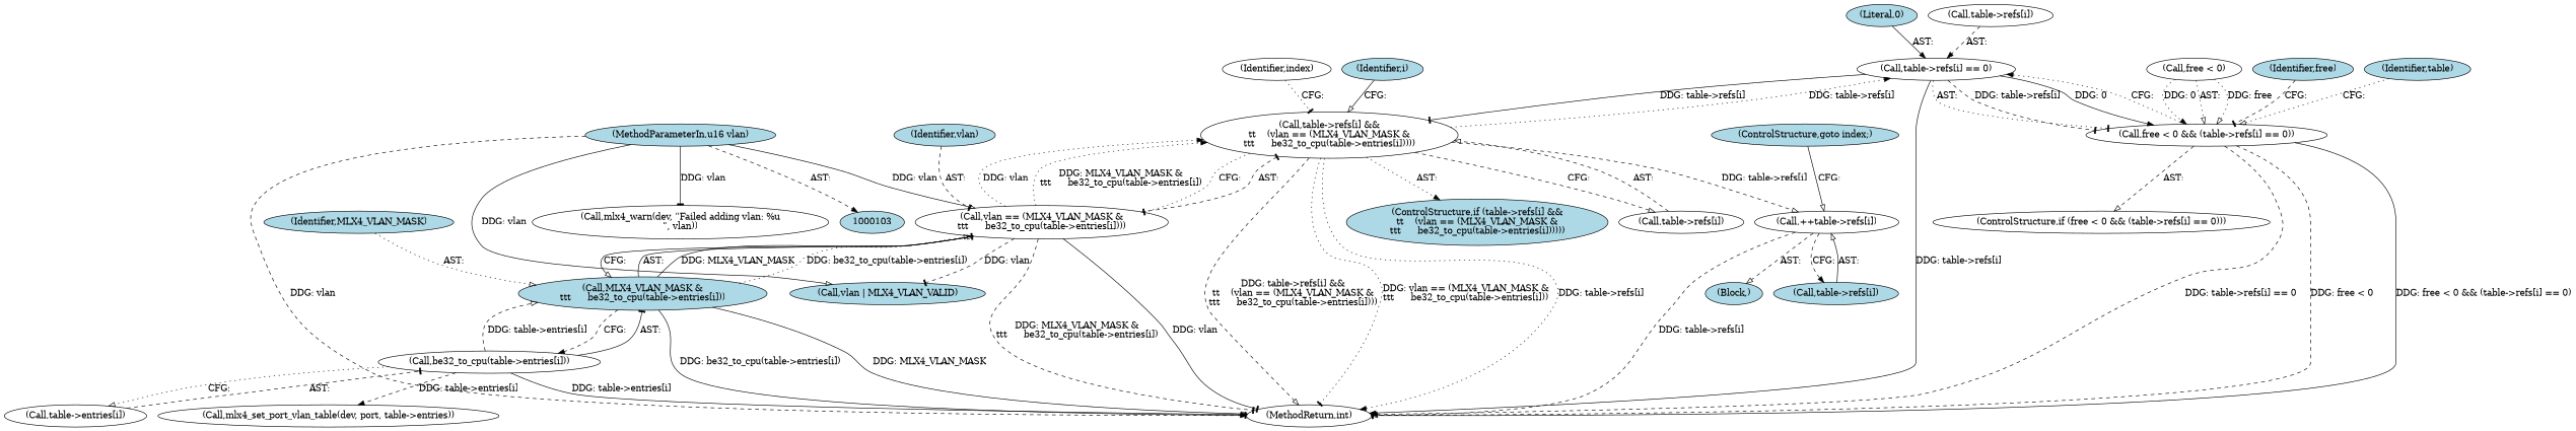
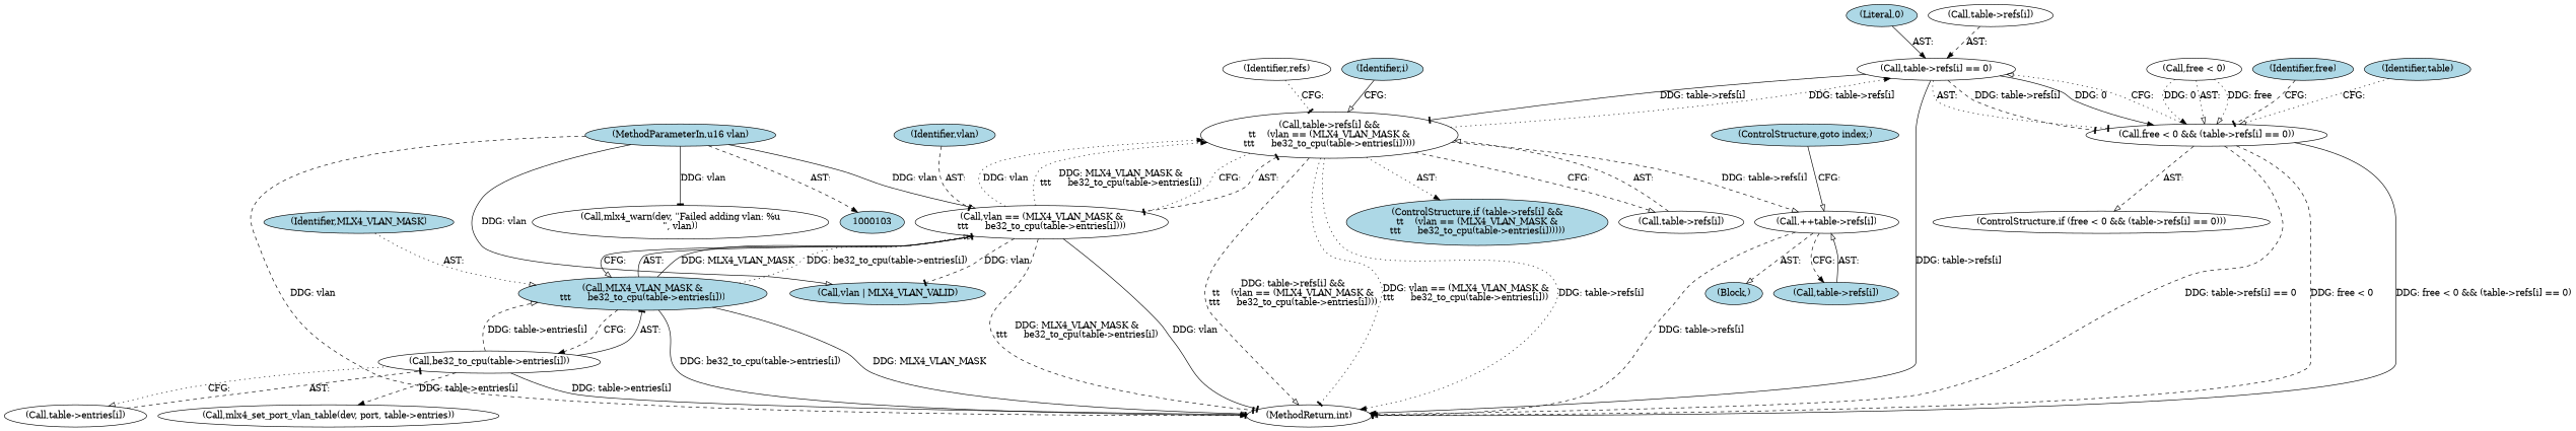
  digraph {
    node [fillcolor=white style=filled]
    edge [arrowhead=onormal style=dashed]
    n1 [label="(Call,table->refs[i] == 0)"]
    n2 [label="(Call,table->refs[i] &&\n\t\t    (vlan == (MLX4_VLAN_MASK &\n\t\t\t      be32_to_cpu(table->entries[i]))))"]
    n3 [label="(Call,free < 0 && (table->refs[i] == 0))"]
    n4 [label="(MethodReturn,int)"]
    n5 [label="(Call,vlan == (MLX4_VLAN_MASK &\n\t\t\t      be32_to_cpu(table->entries[i])))"]
    n6 [label="(Call,++table->refs[i])"]
    n7 [fillcolor=lightblue label="(ControlStructure,if (table->refs[i] &&\n\t\t    (vlan == (MLX4_VLAN_MASK &\n\t\t\t      be32_to_cpu(table->entries[i])))))"]
    n8 [label="(Call,table->refs[i])"]
    n9 [label="(ControlStructure,if (free < 0 && (table->refs[i] == 0)))"]
    n10 [fillcolor=lightblue label="(Literal,0)"]
    n11 [fillcolor=lightblue label="(Call,MLX4_VLAN_MASK &\n\t\t\t      be32_to_cpu(table->entries[i]))"]
    n12 [fillcolor=lightblue label="(Call,vlan | MLX4_VLAN_VALID)"]
    n13 [fillcolor=lightblue label="(Block,)"]
    n14 [fillcolor=lightblue label="(Call,table->refs[i])"]
    n15 [label="(Call,be32_to_cpu(table->entries[i]))"]
    n16 [fillcolor=lightblue label="(MethodParameterIn,u16 vlan)"]
    n17 [label="(Call,mlx4_warn(dev, \"Failed adding vlan: %u\n\", vlan))"]
    1000103 [fillcolor=lightblue]
    n19 [label="(Call,table->entries[i])"]
    n20 [label="(Call,mlx4_set_port_vlan_table(dev, port, table->entries))"]
    n21 [label="(Call,free < 0)"]
    n22 [fillcolor=lightblue label="(Identifier,vlan)"]
    n23 [label="(Call,table->refs[i])"]
    n24 [fillcolor=lightblue label="(Identifier,i)"]
    n25 [fillcolor=lightblue label="(Identifier,free)"]
    n26 [fillcolor=lightblue label="(Identifier,MLX4_VLAN_MASK)"]
    n27 [fillcolor=lightblue label="(ControlStructure,goto index;)"]
-   n28 [label="(Identifier,index)"]
+   n28 [label="(Identifier,refs)"]
    n29 [fillcolor=lightblue label="(Identifier,table)"]
    n1 -> n2 [arrowhead=tee label="DDG: table->refs[i]" style=solid]
    n1 -> n3 [arrowhead=tee label="AST: " style=dotted]
    n1 -> n3 [arrowhead=tee label="DDG: table->refs[i]"]
    n1 -> n3 [arrowhead=normal label="DDG: 0" style=solid]
    n1 -> n4 [arrowhead=normal label="DDG: table->refs[i]" style=solid]
    n2 -> n1 [arrowhead=normal label="DDG: table->refs[i]" style=dotted]
    n2 -> n4 [label="DDG: table->refs[i] &&\n\t\t    (vlan == (MLX4_VLAN_MASK &\n\t\t\t      be32_to_cpu(table->entries[i])))"]
    n2 -> n4 [arrowhead=tee label="DDG: vlan == (MLX4_VLAN_MASK &\n\t\t\t      be32_to_cpu(table->entries[i]))" style=dotted]
    n2 -> n4 [arrowhead=normal label="DDG: table->refs[i]" style=dotted]
    n2 -> n5 [arrowhead=tee label="CFG: " style=dotted]
    n2 -> n6 [label="DDG: table->refs[i]"]
    n2 -> n7 [arrowhead=normal label="AST: " style=dotted]
    n2 -> n8 [label="CFG: "]
-   n3 -> n1 [arrowhead=normal label="CFG: " style=dotted]
+   n3 -> n1 [label="CFG: " style=dotted]
    n3 -> n4 [arrowhead=normal label="DDG: table->refs[i] == 0"]
    n3 -> n4 [arrowhead=tee label="DDG: free < 0"]
    n3 -> n4 [arrowhead=tee label="DDG: free < 0 && (table->refs[i] == 0)" style=solid]
    n3 -> n9 [label="AST: "]
    n5 -> n2 [arrowhead=tee label="AST: "]
    n5 -> n2 [arrowhead=normal label="DDG: vlan" style=dotted]
    n5 -> n2 [arrowhead=normal label="DDG: MLX4_VLAN_MASK &\n\t\t\t      be32_to_cpu(table->entries[i])" style=dotted]
    n5 -> n4 [arrowhead=tee label="DDG: MLX4_VLAN_MASK &\n\t\t\t      be32_to_cpu(table->entries[i])"]
    n5 -> n4 [arrowhead=tee label="DDG: vlan" style=solid]
    n5 -> n11 [label="CFG: " style=solid]
    n5 -> n12 [arrowhead=tee label="DDG: vlan"]
    n6 -> n4 [label="DDG: table->refs[i]"]
    n6 -> n13 [label="AST: "]
    n6 -> n14 [arrowhead=normal label="CFG: "]
    n8 -> n2 [label="AST: "]
    n10 -> n1 [arrowhead=normal label="AST: " style=solid]
    n11 -> n4 [label="DDG: MLX4_VLAN_MASK" style=solid]
    n11 -> n4 [arrowhead=tee label="DDG: be32_to_cpu(table->entries[i])" style=solid]
    n11 -> n5 [label="AST: " style=solid]
    n11 -> n5 [arrowhead=tee label="DDG: MLX4_VLAN_MASK" style=solid]
    n11 -> n5 [label="DDG: be32_to_cpu(table->entries[i])" style=dotted]
    n11 -> n15 [arrowhead=normal label="CFG: "]
    n14 -> n6 [label="AST: " style=solid]
    n15 -> n4 [arrowhead=normal label="DDG: table->entries[i]" style=solid]
    n15 -> n11 [arrowhead=tee label="AST: " style=solid]
    n15 -> n11 [label="DDG: table->entries[i]"]
    n15 -> n19 [label="CFG: " style=dotted]
    n15 -> n20 [arrowhead=normal label="DDG: table->entries[i]"]
    n16 -> n4 [arrowhead=normal label="DDG: vlan"]
    n16 -> n5 [label="DDG: vlan" style=solid]
    n16 -> n12 [label="DDG: vlan" style=solid]
    n16 -> n17 [arrowhead=tee label="DDG: vlan" style=solid]
    n16 -> 1000103 [arrowhead=normal label="AST: "]
    n19 -> n15 [arrowhead=tee label="AST: "]
    n21 -> n3 [label="AST: " style=dotted]
    n21 -> n3 [label="DDG: free" style=dotted]
    n21 -> n3 [arrowhead=normal label="DDG: 0" style=dotted]
    n22 -> n5 [arrowhead=tee label="AST: "]
    n23 -> n1 [arrowhead=normal label="AST: "]
    n24 -> n2 [label="CFG: " style=solid]
    n25 -> n3 [arrowhead=tee label="CFG: "]
    n26 -> n11 [label="AST: " style=dotted]
    n27 -> n6 [label="CFG: " style=solid]
    n28 -> n2 [arrowhead=tee label="CFG: " style=dotted]
    n29 -> n3 [label="CFG: " style=dotted]
  }
